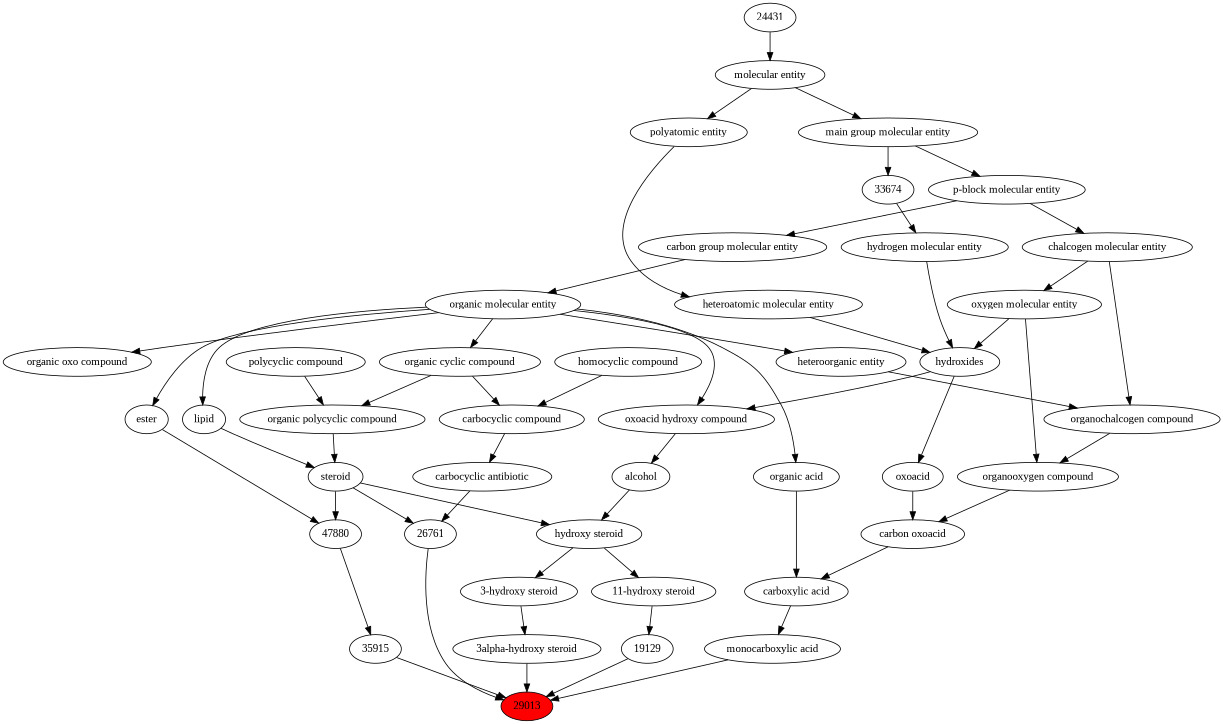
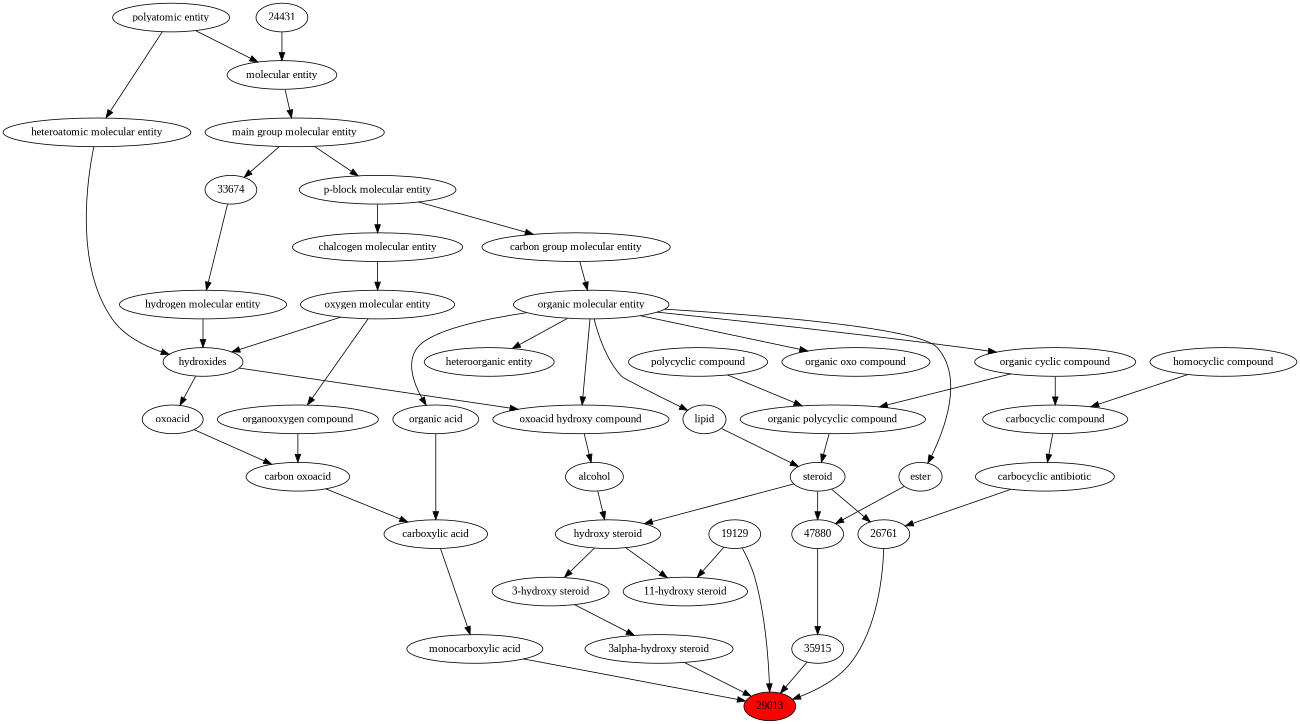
  digraph {
    fontname="Liberation Serif"
    node [fontname="Liberation Serif"]
    edge [fontname="Liberation Serif"]
    n1 [fillcolor=red label=29013 style=filled]
    n2 [label="3alpha-hydroxy steroid"]
    n3 [label=19129]
    n4 [label="monocarboxylic acid"]
    n5 [label=35915]
    n6 [label=26761]
    n7 [label="3-hydroxy steroid"]
    n8 [label="11-hydroxy steroid"]
    n9 [label="carboxylic acid"]
    n10 [label=47880]
    n11 [label="carbocyclic antibiotic"]
    n12 [label=steroid]
    n13 [label="hydroxy steroid"]
    n14 [label="carbon oxoacid"]
    n15 [label="organic acid"]
    n16 [label=ester]
    n17 [label="carbocyclic compound"]
    n18 [label="organic polycyclic compound"]
    n19 [label=lipid]
    n20 [label=alcohol]
    n21 [label="organic oxo compound"]
    n22 [label="organooxygen compound"]
    n23 [label=oxoacid]
    n24 [label="organic molecular entity"]
    n25 [label="organic cyclic compound"]
    n26 [label="oxoacid hydroxy compound"]
    n27 [label="heteroorganic entity"]
-   n28 [label="organochalcogen compound"]
    n29 [label="homocyclic compound"]
    n30 [label="polycyclic compound"]
    n31 [label="oxygen molecular entity"]
    n32 [label=hydroxides]
    n33 [label="carbon group molecular entity"]
    n34 [label="chalcogen molecular entity"]
    n35 [label="hydrogen molecular entity"]
    n36 [label="heteroatomic molecular entity"]
    n37 [label="p-block molecular entity"]
    n38 [label="polyatomic entity"]
    n39 [label=33674]
    n40 [label="main group molecular entity"]
    n41 [label="molecular entity"]
    n42 [label=24431]
    n2 -> n1
    n3 -> n1
    n4 -> n1
    n5 -> n1
    n6 -> n1
    n7 -> n2
-   n8 -> n3
+   n3 -> n8
    n9 -> n4
    n10 -> n5
    n11 -> n6
    n12 -> n6
    n12 -> n10
    n12 -> n13
    n13 -> n7
    n13 -> n8
    n14 -> n9
    n15 -> n9
    n16 -> n10
    n17 -> n11
    n18 -> n12
    n19 -> n12
    n20 -> n13
    n22 -> n14
    n23 -> n14
    n24 -> n15
    n24 -> n16
    n24 -> n19
    n24 -> n21
    n24 -> n25
    n24 -> n26
    n24 -> n27
    n25 -> n17
    n25 -> n18
    n26 -> n20
-   n27 -> n28
-   n28 -> n22
    n29 -> n17
    n30 -> n18
    n31 -> n22
    n31 -> n32
    n32 -> n23
    n32 -> n26
    n33 -> n24
-   n34 -> n28
    n34 -> n31
    n35 -> n32
    n36 -> n32
    n37 -> n33
    n37 -> n34
    n38 -> n36
    n39 -> n35
    n40 -> n37
    n40 -> n39
-   n41 -> n38
+   n38 -> n41
    n41 -> n40
    n42 -> n41
  }
